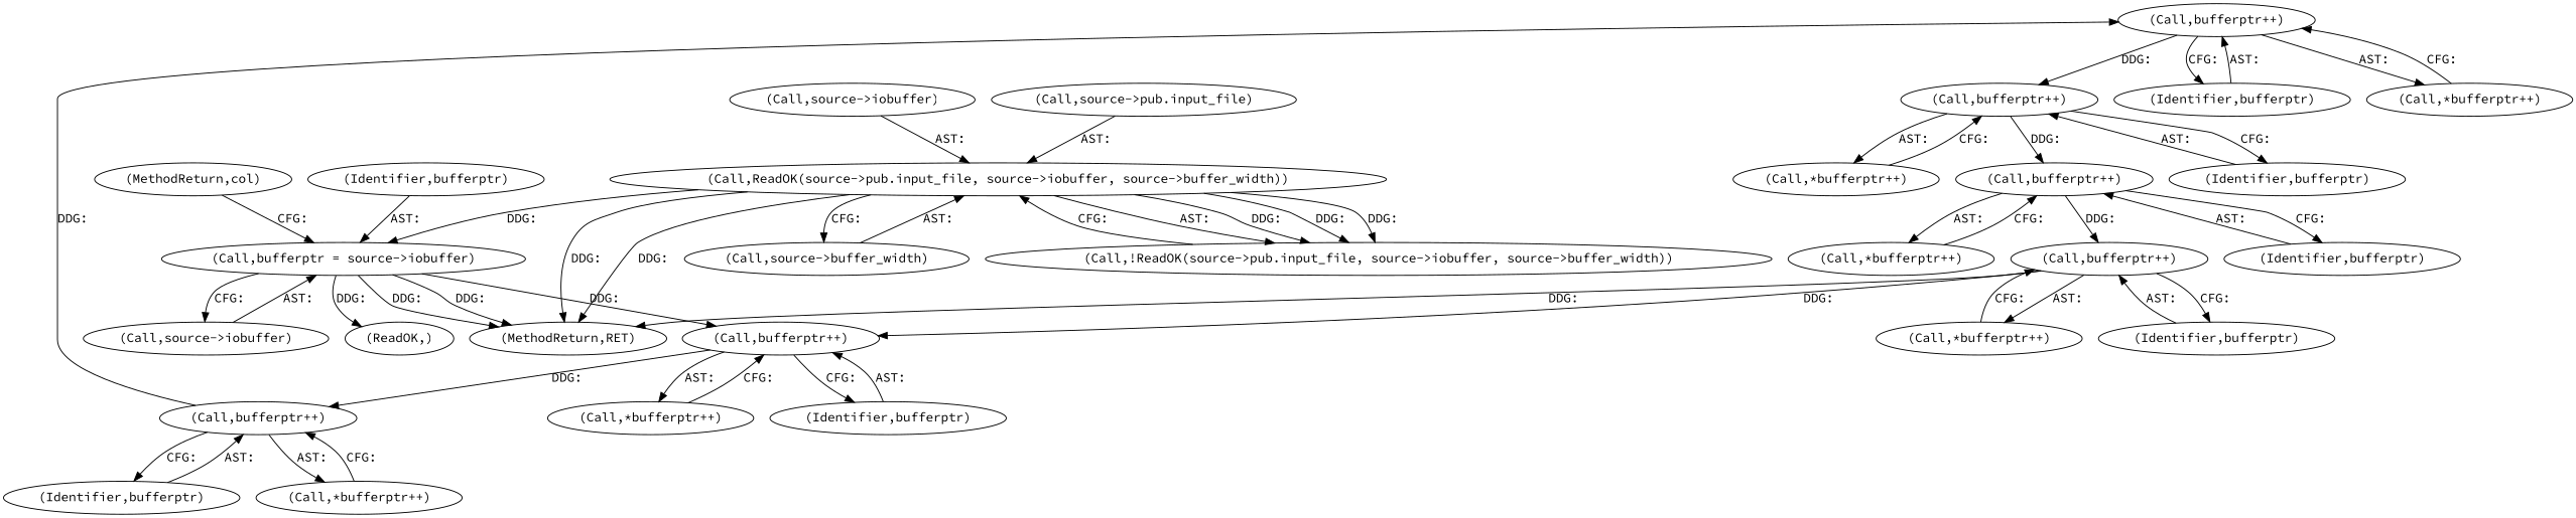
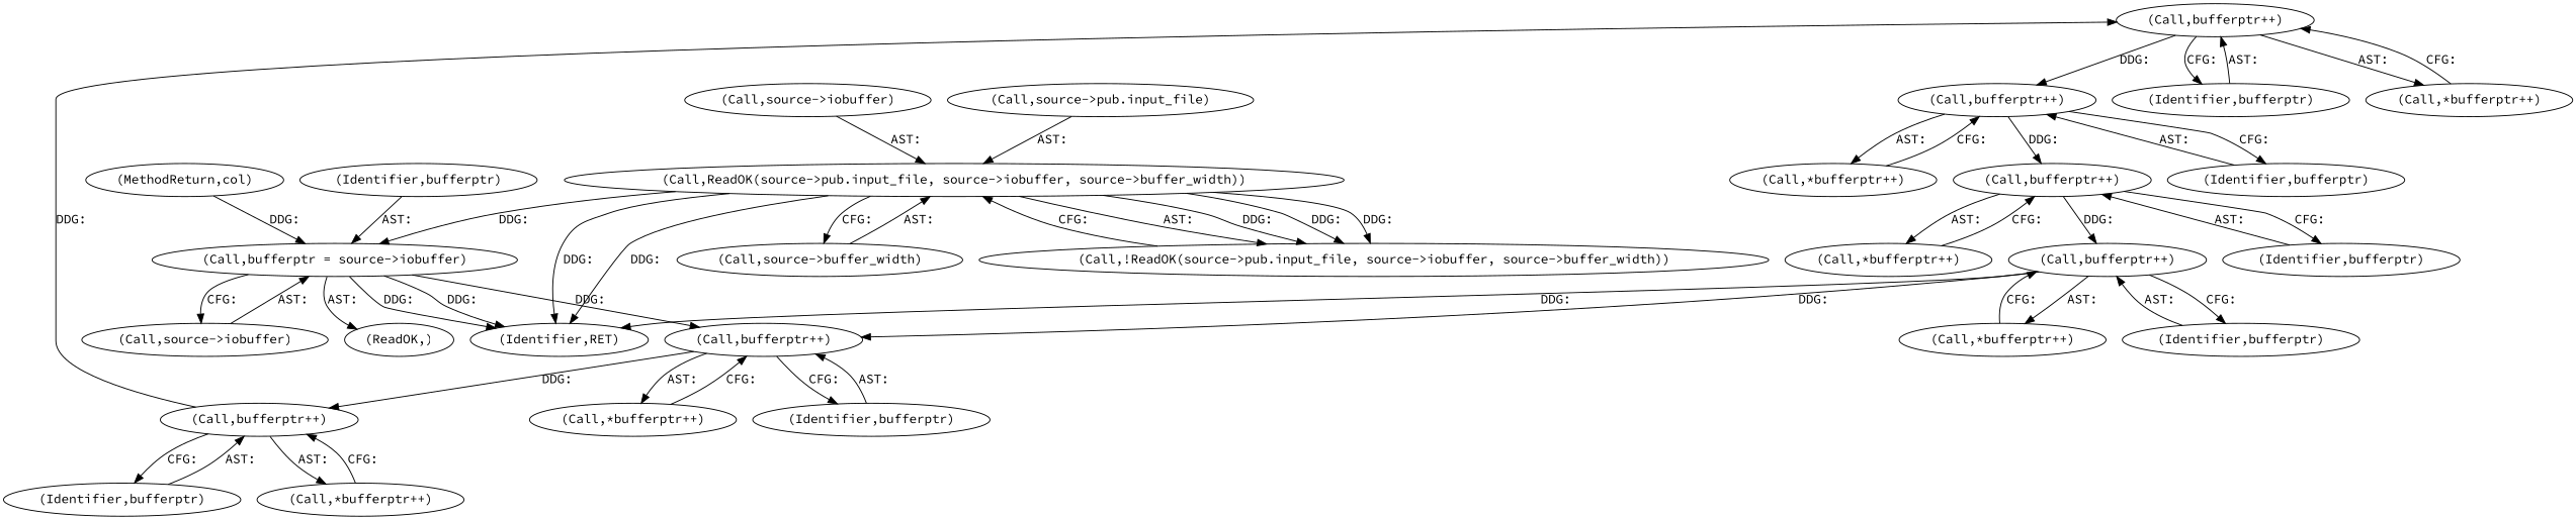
  digraph {
    fontname="Source Code Pro"
    node [fontname="Source Code Pro"]
    edge [fontname="Source Code Pro"]
    n1 [label="(Call,bufferptr++)"]
    n2 [label="(Call,bufferptr++)"]
    n3 [label="(Identifier,bufferptr)"]
    n4 [label="(Call,*bufferptr++)"]
    n5 [label="(Call,bufferptr++)"]
    n6 [label="(Call,*bufferptr++)"]
    n7 [label="(Identifier,bufferptr)"]
    n8 [label="(Call,bufferptr++)"]
    n9 [label="(Identifier,bufferptr)"]
    n10 [label="(Call,*bufferptr++)"]
    n11 [label="(Call,bufferptr++)"]
    n12 [label="(Call,*bufferptr++)"]
    n13 [label="(Identifier,bufferptr)"]
    n14 [label="(Call,bufferptr++)"]
-   n15 [label="(MethodReturn,RET)"]
+   n15 [label="(Identifier,RET)"]
    n16 [label="(Call,*bufferptr++)"]
    n17 [label="(Identifier,bufferptr)"]
    n18 [label="(Call,*bufferptr++)"]
    n19 [label="(Identifier,bufferptr)"]
    n20 [label="(Call,bufferptr = source->iobuffer)"]
    n21 [label="(ReadOK,)"]
    n22 [label="(Call,source->iobuffer)"]
    n23 [label="(Call,ReadOK(source->pub.input_file, source->iobuffer, source->buffer_width))"]
    n24 [label="(Call,source->buffer_width)"]
    n25 [label="(Call,!ReadOK(source->pub.input_file, source->iobuffer, source->buffer_width))"]
    n26 [label="(MethodReturn,col)"]
    n27 [label="(Identifier,bufferptr)"]
    n28 [label="(Call,source->iobuffer)"]
    n29 [label="(Call,source->pub.input_file)"]
    n1 -> n2 [label="DDG: "]
    n1 -> n3 [label="CFG: "]
    n1 -> n4 [label="AST: "]
    n2 -> n5 [label="DDG: "]
    n2 -> n6 [label="AST: "]
    n2 -> n7 [label="CFG: "]
    n3 -> n1 [label="AST: "]
    n4 -> n1 [label="CFG: "]
    n5 -> n14 [label="DDG: "]
    n5 -> n18 [label="AST: "]
    n5 -> n19 [label="CFG: "]
    n6 -> n2 [label="CFG: "]
    n7 -> n2 [label="AST: "]
    n8 -> n1 [label="DDG: "]
    n8 -> n9 [label="CFG: "]
    n8 -> n10 [label="AST: "]
    n9 -> n8 [label="AST: "]
    n10 -> n8 [label="CFG: "]
    n11 -> n8 [label="DDG: "]
    n11 -> n12 [label="AST: "]
    n11 -> n13 [label="CFG: "]
    n12 -> n11 [label="CFG: "]
    n13 -> n11 [label="AST: "]
    n14 -> n11 [label="DDG: "]
    n14 -> n15 [label="DDG: "]
    n14 -> n16 [label="AST: "]
    n14 -> n17 [label="CFG: "]
    n16 -> n14 [label="CFG: "]
    n17 -> n14 [label="AST: "]
    n18 -> n5 [label="CFG: "]
    n19 -> n5 [label="AST: "]
    n20 -> n11 [label="DDG: "]
    n20 -> n15 [label="DDG: "]
    n20 -> n15 [label="DDG: "]
-   n20 -> n21 [label="DDG: "]
+   n20 -> n21 [label="AST: "]
    n20 -> n22 [label="CFG: "]
    n22 -> n20 [label="AST: "]
    n23 -> n15 [label="DDG: "]
    n23 -> n15 [label="DDG: "]
    n23 -> n20 [label="DDG: "]
    n23 -> n24 [label="CFG: "]
    n23 -> n25 [label="AST: "]
    n23 -> n25 [label="DDG: "]
    n23 -> n25 [label="DDG: "]
    n23 -> n25 [label="DDG: "]
    n24 -> n23 [label="AST: "]
    n25 -> n23 [label="CFG: "]
-   n26 -> n20 [label="CFG: "]
+   n26 -> n20 [label="DDG: "]
    n27 -> n20 [label="AST: "]
    n28 -> n23 [label="AST: "]
    n29 -> n23 [label="AST: "]
  }
